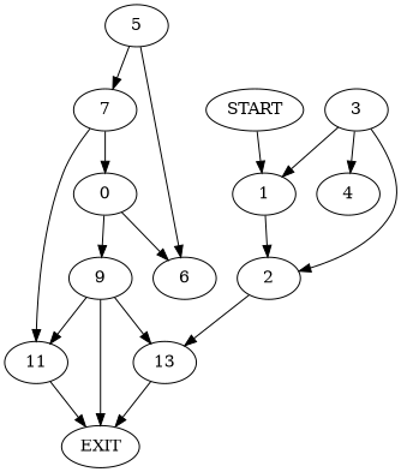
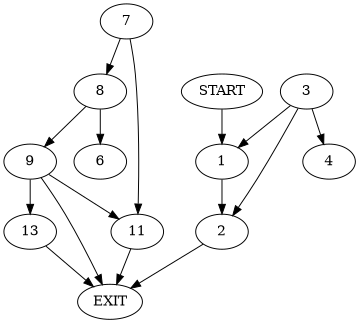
  digraph {
    n1 [label=START]
    1
    2
    n4 [label=EXIT]
    3
    4
-   5
    6
    7
-   8 [label=0]
+   8
    11
    9
    n13 [label=13]
    n1 -> 1
    1 -> 2
-   2 -> n13
+   2 -> n4
    3 -> 1
    3 -> 2
    3 -> 4
-   5 -> 6
-   5 -> 7
    7 -> 8
    7 -> 11
    8 -> 6
    8 -> 9
    11 -> n4
    9 -> n4
    9 -> 11
    9 -> n13
    n13 -> n4
  }
